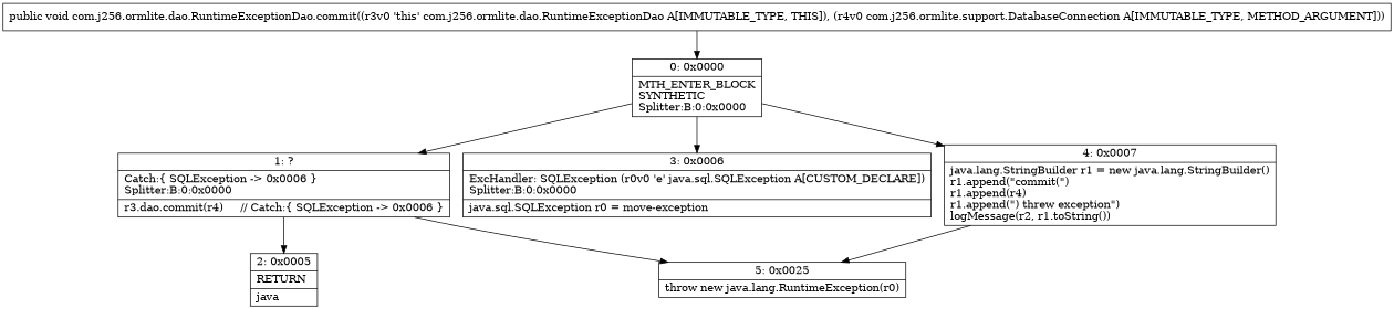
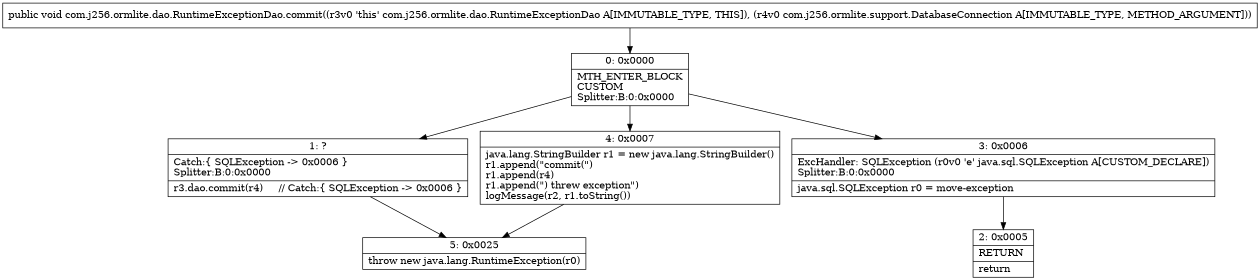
  digraph {
    node [shape=record]
-   n1 [label="{0\:\ 0x0000|MTH_ENTER_BLOCK\lSYNTHETIC\lSplitter:B:0:0x0000\l}"]
+   n1 [label="{0\:\ 0x0000|MTH_ENTER_BLOCK\lCUSTOM\lSplitter:B:0:0x0000\l}"]
    n2 [label="{1\:\ ?|Catch:\{ SQLException \-\> 0x0006 \}\lSplitter:B:0:0x0000\l|r3.dao.commit(r4)     \/\/ Catch:\{ SQLException \-\> 0x0006 \}\l}"]
    n3 [label="{3\:\ 0x0006|ExcHandler: SQLException (r0v0 'e' java.sql.SQLException A[CUSTOM_DECLARE])\lSplitter:B:0:0x0000\l|java.sql.SQLException r0 = move\-exception\l}"]
    n4 [label="{4\:\ 0x0007|java.lang.StringBuilder r1 = new java.lang.StringBuilder()\lr1.append(\"commit(\")\lr1.append(r4)\lr1.append(\") threw exception\")\llogMessage(r2, r1.toString())\l}"]
-   n5 [label="{2\:\ 0x0005|RETURN\l|java\l}"]
+   n5 [label="{2\:\ 0x0005|RETURN\l|return\l}"]
    n6 [label="{5\:\ 0x0025|throw new java.lang.RuntimeException(r0)\l}"]
    n7 [label="{public void com.j256.ormlite.dao.RuntimeExceptionDao.commit((r3v0 'this' com.j256.ormlite.dao.RuntimeExceptionDao A[IMMUTABLE_TYPE, THIS]), (r4v0 com.j256.ormlite.support.DatabaseConnection A[IMMUTABLE_TYPE, METHOD_ARGUMENT])) }"]
    n1 -> n2
    n1 -> n3
    n1 -> n4
-   n2 -> n5
+   n3 -> n5
    n2 -> n6
    n4 -> n6
    n7 -> n1
  }
